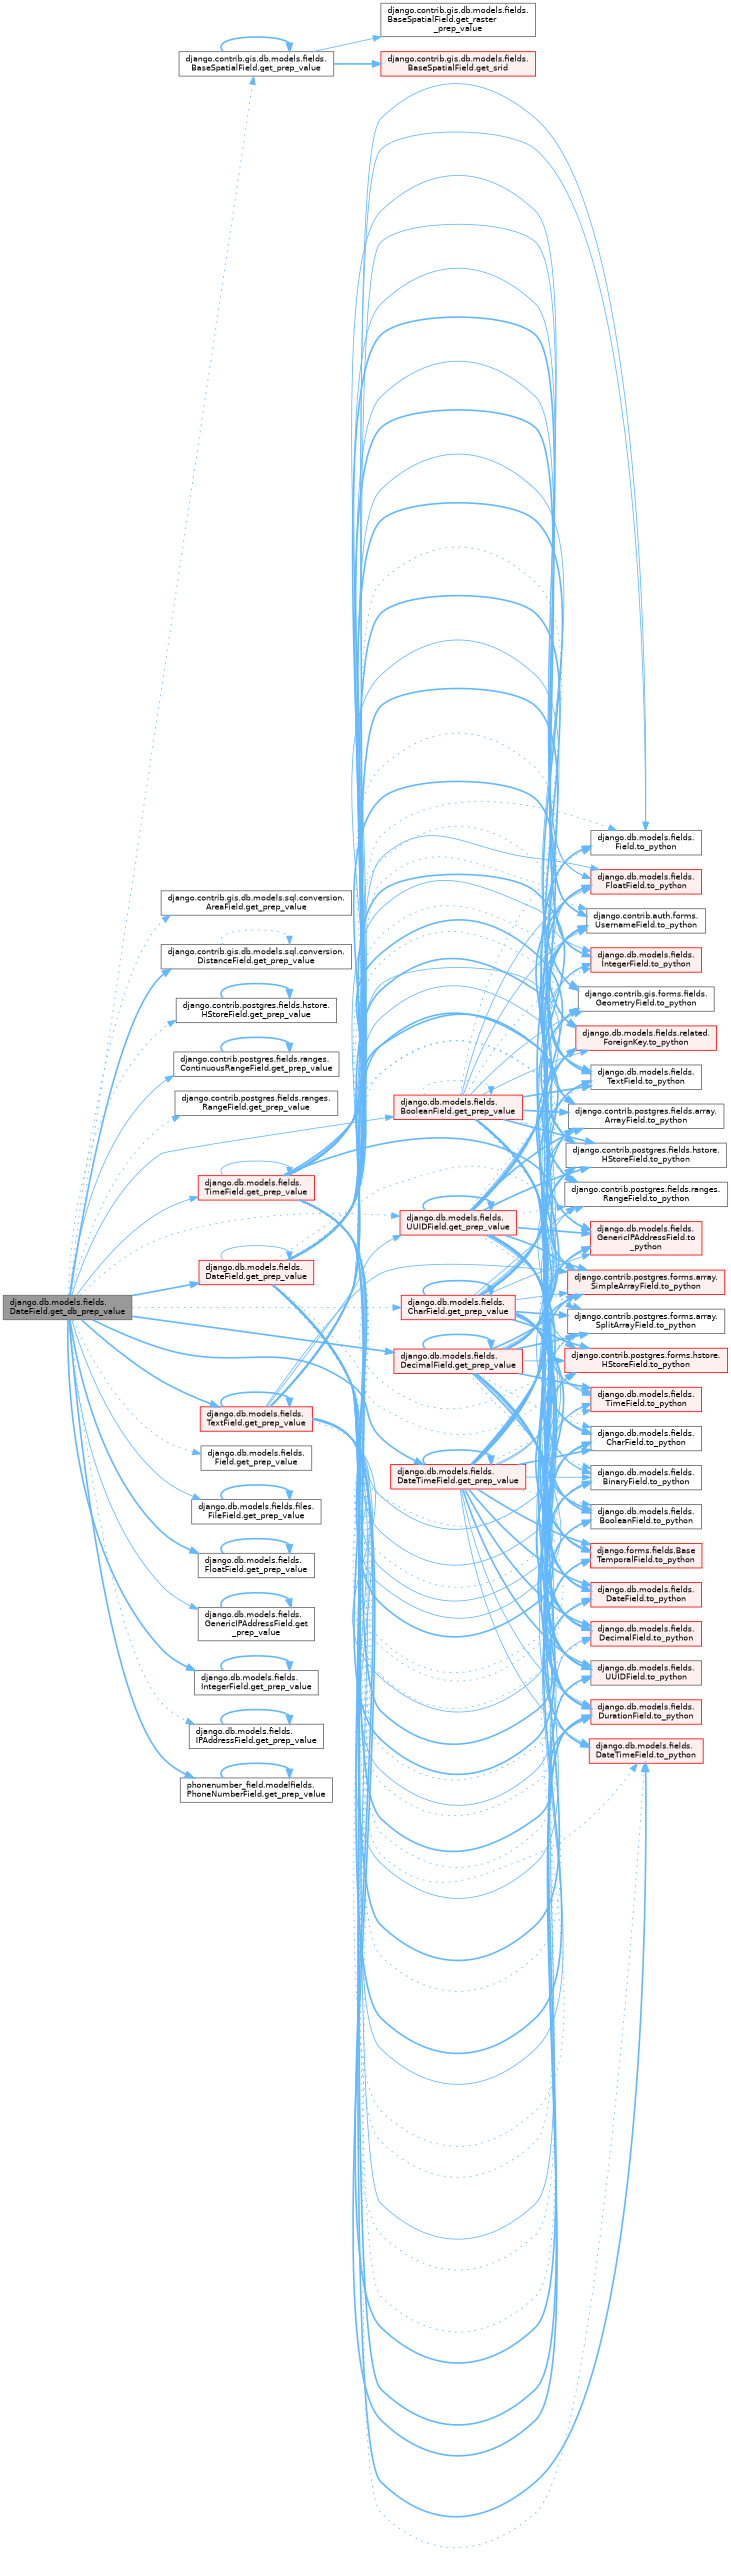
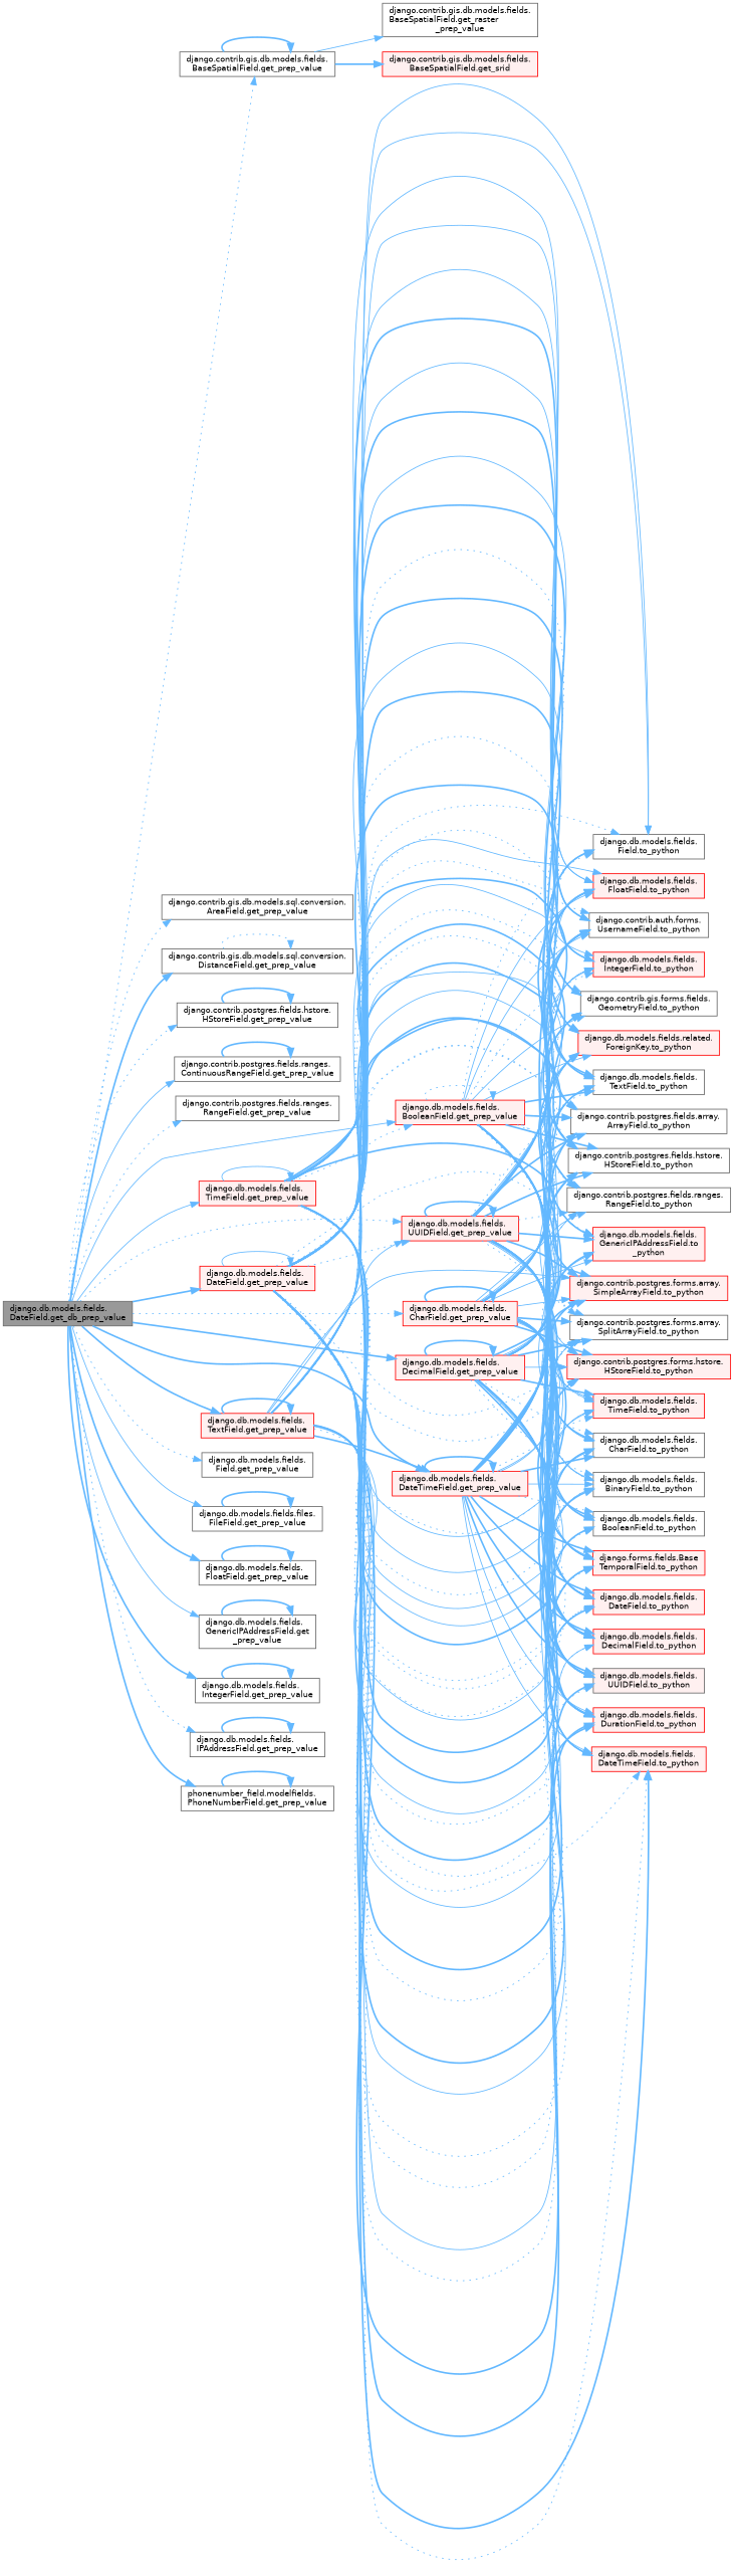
  digraph {
    rankdir=LR
    node [color=grey40 fillcolor=white fontname=Helvetica fontsize=10 shape=box style=filled]
    edge [color=steelblue1 fontname=Helvetica fontsize=10 labelfontname=Helvetica labelfontsize=10 style=bold]
    n1 [color=gray40 fillcolor=grey60 fontcolor=black height=0.2 label="django.db.models.fields.\lDateField.get_db_prep_value" width=0.4]
    n2 [height=0.2 label="django.contrib.gis.db.models.fields.\lBaseSpatialField.get_prep_value" width=0.4]
    n3 [height=0.2 label="django.contrib.gis.db.models.sql.conversion.\lAreaField.get_prep_value" width=0.4]
    n4 [height=0.2 label="django.contrib.gis.db.models.sql.conversion.\lDistanceField.get_prep_value" width=0.4]
    n5 [height=0.2 label="django.contrib.postgres.fields.hstore.\lHStoreField.get_prep_value" width=0.4]
    n6 [height=0.2 label="django.contrib.postgres.fields.ranges.\lContinuousRangeField.get_prep_value" width=0.4]
    n7 [height=0.2 label="django.contrib.postgres.fields.ranges.\lRangeField.get_prep_value" width=0.4]
    n8 [color=red fillcolor="#FFF0F0" height=0.2 label="django.db.models.fields.\lBooleanField.get_prep_value" width=0.4]
    n9 [color=red fillcolor="#FFF0F0" height=0.2 label="django.db.models.fields.\lCharField.get_prep_value" width=0.4]
    n10 [color=red fillcolor="#FFF0F0" height=0.2 label="django.db.models.fields.\lDateField.get_prep_value" width=0.4]
    n11 [color=red fillcolor="#FFF0F0" height=0.2 label="django.db.models.fields.\lDateTimeField.get_prep_value" width=0.4]
    n12 [color=red fillcolor="#FFF0F0" height=0.2 label="django.db.models.fields.\lDecimalField.get_prep_value" width=0.4]
    n13 [height=0.2 label="django.db.models.fields.\lField.get_prep_value" width=0.4]
    n14 [height=0.2 label="django.db.models.fields.files.\lFileField.get_prep_value" width=0.4]
    n15 [height=0.2 label="django.db.models.fields.\lFloatField.get_prep_value" width=0.4]
    n16 [height=0.2 label="django.db.models.fields.\lGenericIPAddressField.get\l_prep_value" width=0.4]
    n17 [height=0.2 label="django.db.models.fields.\lIntegerField.get_prep_value" width=0.4]
    n18 [height=0.2 label="django.db.models.fields.\lIPAddressField.get_prep_value" width=0.4]
    n19 [color=red fillcolor="#FFF0F0" height=0.2 label="django.db.models.fields.\lTextField.get_prep_value" width=0.4]
    n20 [color=red fillcolor="#FFF0F0" height=0.2 label="django.db.models.fields.\lTimeField.get_prep_value" width=0.4]
    n21 [color=red fillcolor="#FFF0F0" height=0.2 label="django.db.models.fields.\lUUIDField.get_prep_value" width=0.4]
    n22 [height=0.2 label="phonenumber_field.modelfields.\lPhoneNumberField.get_prep_value" width=0.4]
    n23 [height=0.2 label="django.contrib.gis.db.models.fields.\lBaseSpatialField.get_raster\l_prep_value" width=0.4]
    n24 [color=red fillcolor="#FFF0F0" height=0.2 label="django.contrib.gis.db.models.fields.\lBaseSpatialField.get_srid" width=0.4]
    n25 [height=0.2 label="django.contrib.auth.forms.\lUsernameField.to_python" width=0.4]
    n26 [height=0.2 label="django.contrib.gis.forms.fields.\lGeometryField.to_python" width=0.4]
    n27 [height=0.2 label="django.contrib.postgres.fields.array.\lArrayField.to_python" width=0.4]
    n28 [height=0.2 label="django.contrib.postgres.fields.hstore.\lHStoreField.to_python" width=0.4]
    n29 [height=0.2 label="django.contrib.postgres.fields.ranges.\lRangeField.to_python" width=0.4]
    n30 [color=red fillcolor="#FFF0F0" height=0.2 label="django.contrib.postgres.forms.array.\lSimpleArrayField.to_python" width=0.4]
    n31 [height=0.2 label="django.contrib.postgres.forms.array.\lSplitArrayField.to_python" width=0.4]
    n32 [color=red fillcolor="#FFF0F0" height=0.2 label="django.contrib.postgres.forms.hstore.\lHStoreField.to_python" width=0.4]
    n33 [height=0.2 label="django.db.models.fields.\lBinaryField.to_python" width=0.4]
    n34 [height=0.2 label="django.db.models.fields.\lBooleanField.to_python" width=0.4]
    n35 [height=0.2 label="django.db.models.fields.\lCharField.to_python" width=0.4]
    n36 [color=red fillcolor="#FFF0F0" height=0.2 label="django.db.models.fields.\lDateField.to_python" width=0.4]
    n37 [color=red fillcolor="#FFF0F0" height=0.2 label="django.db.models.fields.\lDecimalField.to_python" width=0.4]
    n38 [color=red fillcolor="#FFF0F0" height=0.2 label="django.db.models.fields.\lDurationField.to_python" width=0.4]
    n39 [height=0.2 label="django.db.models.fields.\lField.to_python" width=0.4]
    n40 [color=red fillcolor="#FFF0F0" height=0.2 label="django.db.models.fields.\lFloatField.to_python" width=0.4]
    n41 [color=red fillcolor="#FFF0F0" height=0.2 label="django.db.models.fields.\lGenericIPAddressField.to\l_python" width=0.4]
    n42 [color=red fillcolor="#FFF0F0" height=0.2 label="django.db.models.fields.\lIntegerField.to_python" width=0.4]
    n43 [color=red fillcolor="#FFF0F0" height=0.2 label="django.db.models.fields.related.\lForeignKey.to_python" width=0.4]
    n44 [height=0.2 label="django.db.models.fields.\lTextField.to_python" width=0.4]
    n45 [color=red fillcolor="#FFF0F0" height=0.2 label="django.db.models.fields.\lTimeField.to_python" width=0.4]
    n46 [fillcolor="#FFF0F0" height=0.2 label="django.db.models.fields.\lUUIDField.to_python" width=0.4]
    n47 [color=red fillcolor="#FFF0F0" height=0.2 label="django.forms.fields.Base\lTemporalField.to_python" width=0.4]
    n48 [color=red fillcolor="#FFF0F0" height=0.2 label="django.db.models.fields.\lDateTimeField.to_python" width=0.4]
    n1 -> n2 [style=dotted]
    n1 -> n3 [style=dotted]
    n1 -> n4
    n1 -> n5 [style=dotted]
    n1 -> n6 [style=solid]
    n1 -> n7 [style=dotted]
    n1 -> n8 [style=solid]
    n1 -> n9 [style=dotted]
    n1 -> n10
    n1 -> n11
    n1 -> n12
    n1 -> n13 [style=dotted]
    n1 -> n14 [style=solid]
    n1 -> n15
    n1 -> n16 [style=solid]
    n1 -> n17
    n1 -> n18 [style=dotted]
    n1 -> n19
    n1 -> n20 [style=solid]
    n1 -> n21 [style=dotted]
    n1 -> n22
    n2 -> n2
    n2 -> n23 [style=solid]
    n2 -> n24
    n4 -> n4 [style=dotted]
    n5 -> n5
    n6 -> n6
    n8 -> n8 [style=dotted]
    n8 -> n25 [style=solid]
    n8 -> n26 [style=solid]
    n8 -> n27
    n8 -> n28
    n8 -> n29 [style=dotted]
    n8 -> n30 [style=dotted]
    n8 -> n31 [style=dotted]
    n8 -> n32 [style=dotted]
    n8 -> n33 [style=dotted]
    n8 -> n34
    n8 -> n35 [style=solid]
    n8 -> n36
    n8 -> n37
    n8 -> n38
    n8 -> n39 [style=dotted]
    n8 -> n40 [style=solid]
    n8 -> n41 [style=dotted]
    n8 -> n42 [style=dotted]
    n8 -> n43 [style=solid]
    n8 -> n44
    n8 -> n45 [style=dotted]
    n8 -> n46 [style=solid]
    n8 -> n47 [style=solid]
    n9 -> n9
    n9 -> n25
    n9 -> n26 [style=solid]
    n9 -> n27 [style=solid]
    n9 -> n28 [style=solid]
    n9 -> n29 [style=solid]
    n9 -> n30 [style=solid]
    n9 -> n31
    n9 -> n32
    n9 -> n33 [style=solid]
    n9 -> n34 [style=dotted]
    n9 -> n35
    n9 -> n36 [style=solid]
    n9 -> n37
    n9 -> n38
    n9 -> n39
    n9 -> n40
    n9 -> n41 [style=solid]
    n9 -> n42 [style=dotted]
    n9 -> n43 [style=dotted]
    n9 -> n44 [style=dotted]
    n9 -> n45 [style=solid]
    n9 -> n46
    n9 -> n47 [style=solid]
    n9 -> n48
    n10 -> n10 [style=solid]
    n10 -> n25
    n10 -> n26
    n10 -> n27
    n10 -> n28
    n10 -> n29 [style=solid]
    n10 -> n30 [style=dotted]
    n10 -> n31 [style=dotted]
    n10 -> n32 [style=dotted]
    n10 -> n33 [style=dotted]
    n10 -> n34
    n10 -> n35
    n10 -> n36 [style=dotted]
    n10 -> n37 [style=solid]
    n10 -> n38
    n10 -> n39 [style=solid]
    n10 -> n40 [style=solid]
    n10 -> n41 [style=dotted]
    n10 -> n42
    n10 -> n43
    n10 -> n44
    n10 -> n45 [style=dotted]
-   n10 -> n46 [style=dotted]
+   n10 -> n21 [style=dotted]
    n10 -> n47
    n10 -> n48
    n11 -> n11
    n11 -> n25
    n11 -> n26 [style=dotted]
    n11 -> n27
    n11 -> n28 [style=solid]
    n11 -> n29 [style=solid]
    n11 -> n30
    n11 -> n31 [style=solid]
    n11 -> n32 [style=solid]
    n11 -> n33 [style=solid]
    n11 -> n34 [style=dotted]
    n11 -> n35
    n11 -> n36
    n11 -> n37
    n11 -> n38 [style=solid]
    n11 -> n39 [style=dotted]
    n11 -> n40 [style=solid]
    n11 -> n41
    n11 -> n42 [style=solid]
    n11 -> n43 [style=solid]
    n11 -> n44 [style=solid]
    n11 -> n45 [style=dotted]
    n11 -> n46
    n11 -> n47
    n11 -> n48 [style=solid]
    n12 -> n12
    n12 -> n25 [style=solid]
    n12 -> n26 [style=dotted]
    n12 -> n27 [style=solid]
    n12 -> n28
    n12 -> n29 [style=dotted]
    n12 -> n30
    n12 -> n31
    n12 -> n32 [style=solid]
    n12 -> n33 [style=dotted]
    n12 -> n34
    n12 -> n35 [style=dotted]
    n12 -> n36 [style=dotted]
    n12 -> n37
    n12 -> n38
    n12 -> n39 [style=solid]
    n12 -> n40 [style=dotted]
    n12 -> n41 [style=solid]
    n12 -> n42 [style=dotted]
    n12 -> n43
    n12 -> n44
    n12 -> n45
    n12 -> n46
    n12 -> n47 [style=solid]
    n12 -> n48 [style=solid]
    n14 -> n14
    n15 -> n15
    n16 -> n16
    n17 -> n17
    n18 -> n18
    n19 -> n19
    n19 -> n21 [style=solid]
    n19 -> n25 [style=dotted]
    n19 -> n26 [style=dotted]
    n19 -> n27 [style=solid]
    n19 -> n28
    n19 -> n29 [style=dotted]
    n19 -> n30 [style=solid]
    n19 -> n31 [style=dotted]
    n19 -> n32 [style=solid]
    n19 -> n33 [style=solid]
    n19 -> n34 [style=dotted]
    n19 -> n35 [style=solid]
    n19 -> n36 [style=dotted]
    n19 -> n37 [style=dotted]
-   n19 -> n38
+   n19 -> n11
    n19 -> n39 [style=dotted]
    n19 -> n40 [style=solid]
    n19 -> n42 [style=solid]
    n19 -> n43 [style=dotted]
    n19 -> n44
    n19 -> n45 [style=solid]
    n19 -> n46
    n19 -> n47 [style=solid]
    n19 -> n48 [style=dotted]
    n20 -> n20 [style=solid]
    n20 -> n25 [style=solid]
    n20 -> n26 [style=solid]
    n20 -> n27 [style=dotted]
    n20 -> n28 [style=dotted]
    n20 -> n29
    n20 -> n30
    n20 -> n31 [style=dotted]
    n20 -> n32 [style=solid]
    n20 -> n33
    n20 -> n34 [style=dotted]
    n20 -> n35 [style=solid]
    n20 -> n36
-   n20 -> n37 [style=dotted]
+   n20 -> n8 [style=dotted]
    n20 -> n38
    n20 -> n39 [style=solid]
    n20 -> n40 [style=solid]
    n20 -> n41
    n20 -> n42 [style=solid]
    n20 -> n43 [style=dotted]
    n20 -> n44 [style=solid]
    n20 -> n45 [style=solid]
    n20 -> n46 [style=dotted]
    n20 -> n47 [style=dotted]
    n20 -> n48 [style=dotted]
    n21 -> n21
    n21 -> n25
    n21 -> n26
    n21 -> n27
    n21 -> n28
    n21 -> n29 [style=dotted]
    n21 -> n30
    n21 -> n31 [style=dotted]
    n21 -> n32 [style=solid]
    n21 -> n33 [style=solid]
    n21 -> n34 [style=solid]
    n21 -> n35 [style=dotted]
    n21 -> n36
    n21 -> n37
    n21 -> n38
    n21 -> n39 [style=dotted]
    n21 -> n40
    n21 -> n41
    n21 -> n42 [style=solid]
    n21 -> n43 [style=solid]
    n21 -> n44 [style=dotted]
    n21 -> n45 [style=solid]
    n21 -> n46
    n21 -> n47
    n21 -> n48 [style=solid]
    n22 -> n22
  }
